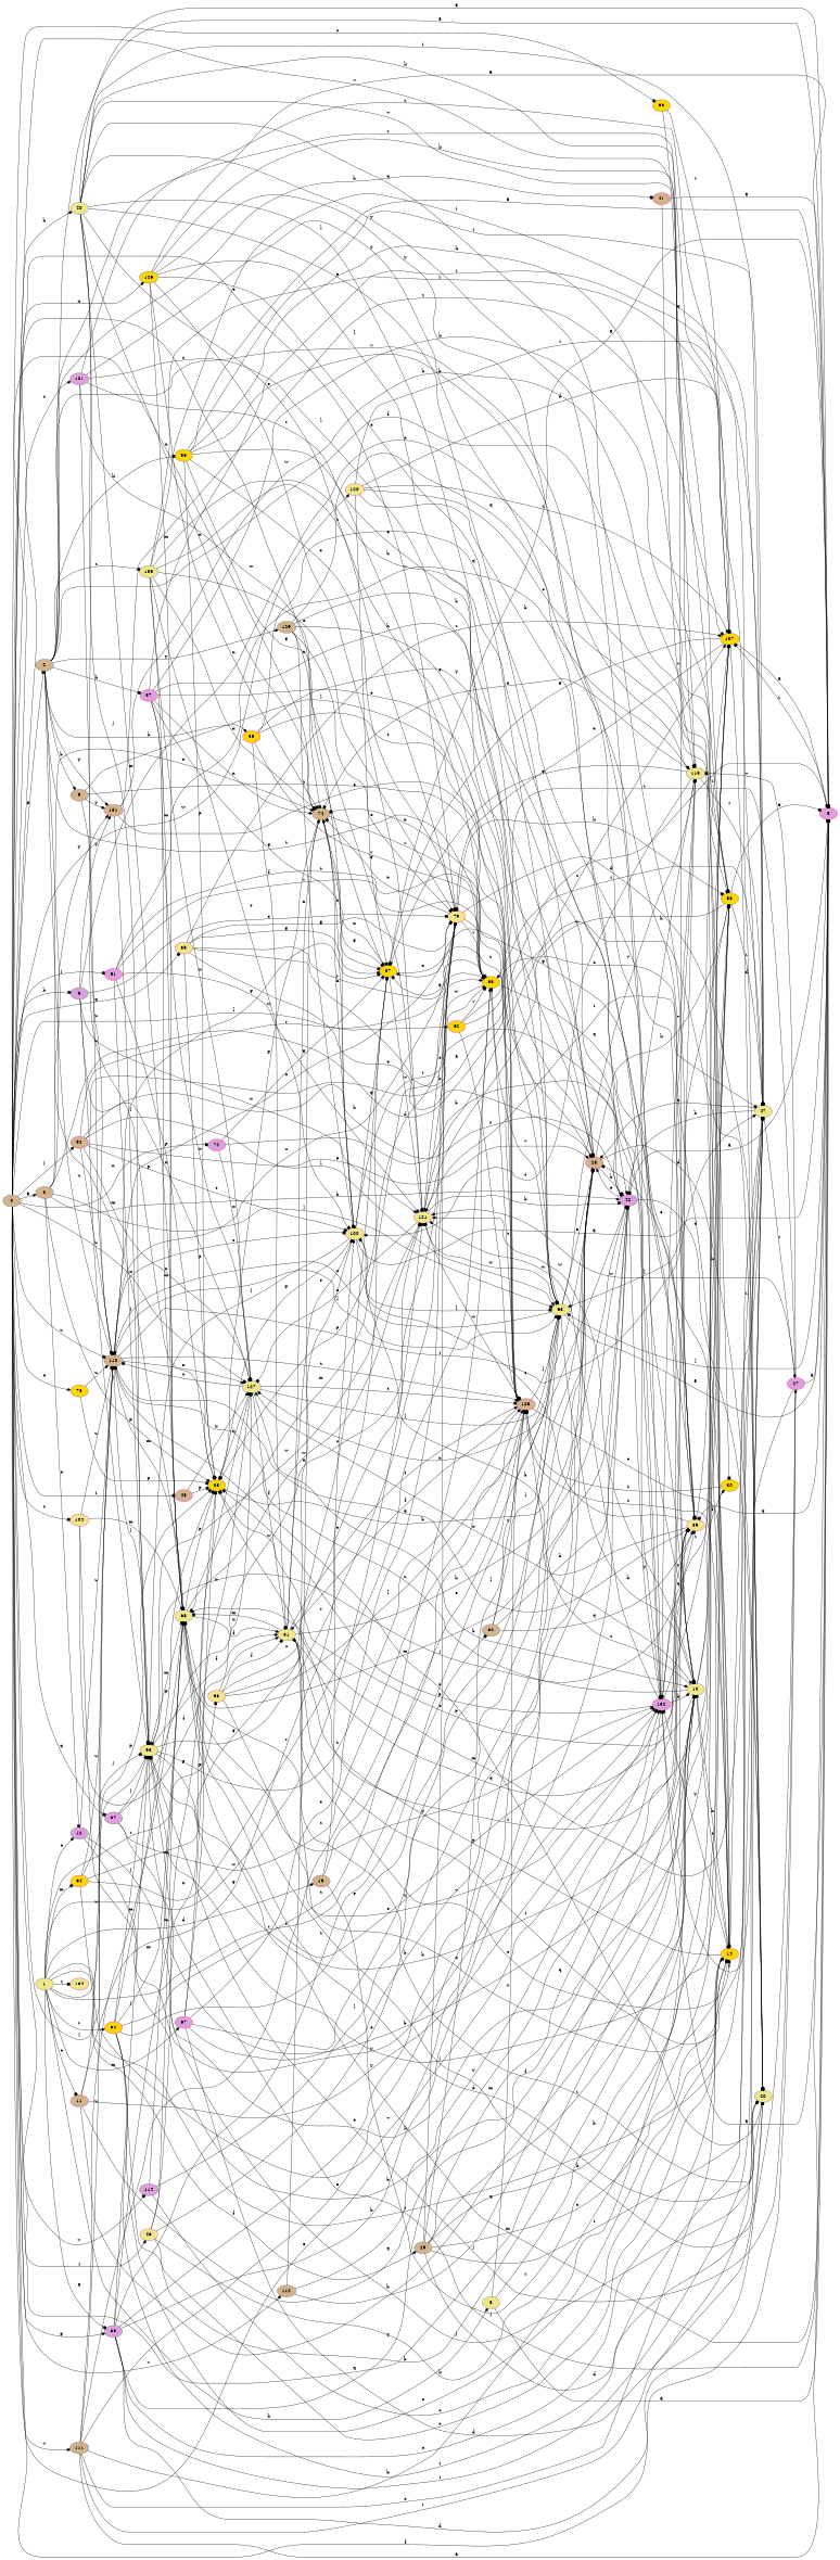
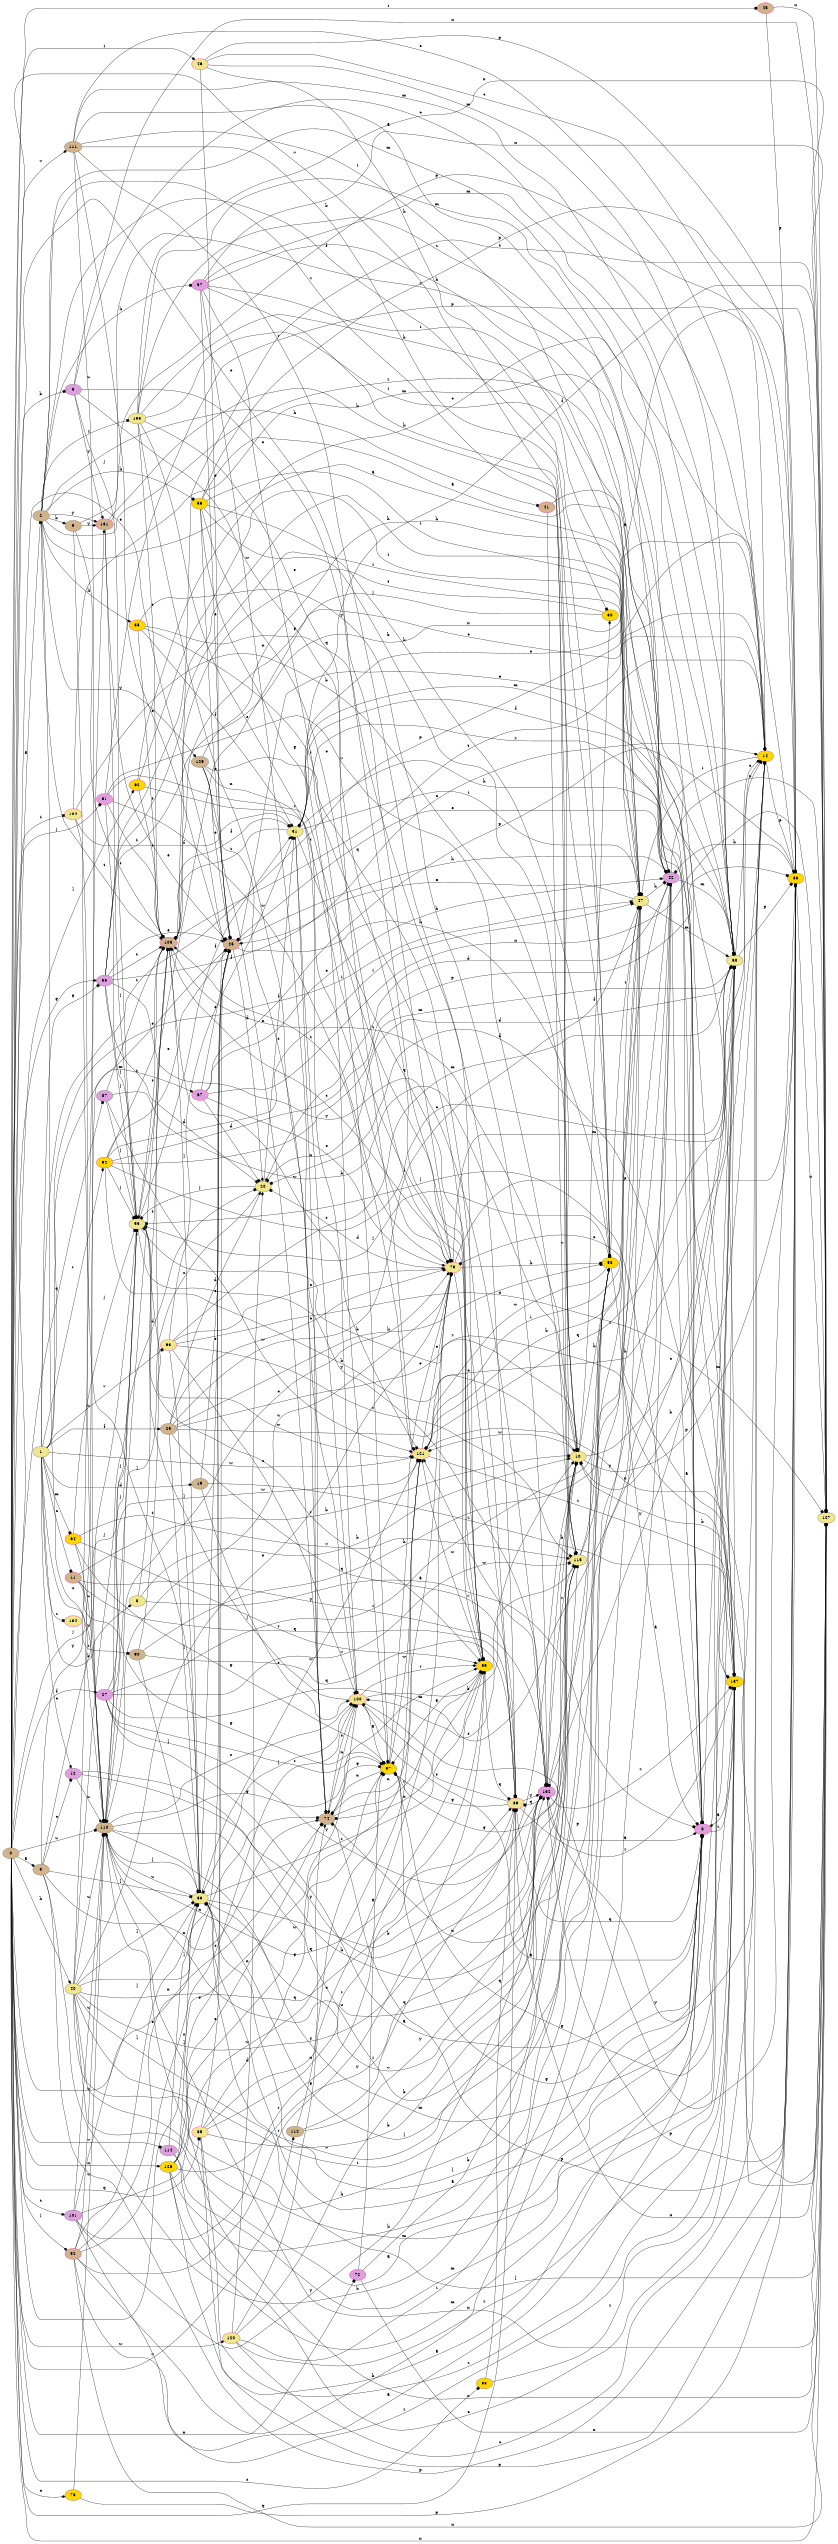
  strict digraph {
    rankdir=LR
    node [color=gray40 fillcolor=khaki style=filled]
    edge [arrowhead=box]
    0 [fillcolor=tan]
    2 [fillcolor=tan]
    3 [fillcolor=tan]
    6 [fillcolor=plum]
    25 [color=deeppink fillcolor=tan]
    27 [color=deeppink fillcolor=plum]
    35 [fillcolor=plum]
    40
    45 [color=deeppink fillcolor=tan]
    46 [color=deeppink]
    51 [color=deeppink fillcolor=plum]
    52 [color=deeppink fillcolor=tan]
    53
    62 [color=deeppink fillcolor=gold]
    72 [color=deeppink fillcolor=plum]
    74 [fillcolor=tan]
    78 [fillcolor=gold]
    79 [color=deeppink]
    85 [color=deeppink]
    87 [fillcolor=plum]
    89 [color=deeppink]
    98 [fillcolor=gold]
    100 [color=deeppink]
    101 [fillcolor=plum]
    104 [color=deeppink]
    110 [fillcolor=tan]
    111 [fillcolor=tan]
    112 [fillcolor=tan]
    114 [fillcolor=plum]
    115
    120 [color=deeppink]
    126 [fillcolor=gold]
    127
    5 [color=deeppink fillcolor=plum]
    9 [fillcolor=tan]
    30 [fillcolor=gold]
    41 [color=deeppink fillcolor=tan]
    55 [color=deeppink fillcolor=gold]
    56 [fillcolor=gold]
    57 [color=deeppink fillcolor=plum]
    68
    105 [color=deeppink fillcolor=tan]
    129 [fillcolor=tan]
    131 [color=deeppink fillcolor=tan]
    135
    137 [fillcolor=gold]
    12 [fillcolor=plum]
    83 [fillcolor=gold]
    20
    42 [fillcolor=plum]
    63
    121 [color=deeppink]
    14 [color=deeppink fillcolor=gold]
    58 [fillcolor=gold]
    47
    132 [color=deeppink fillcolor=plum]
    95 [fillcolor=gold]
    10
    31
    37 [fillcolor=gold]
    1
    8
    11 [color=deeppink fillcolor=tan]
    19 [fillcolor=tan]
    29 [fillcolor=tan]
    64 [color=deeppink fillcolor=gold]
    67 [color=deeppink fillcolor=plum]
    90 [fillcolor=tan]
    93 [color=deeppink]
    94 [color=deeppink fillcolor=gold]
    134 [color=deeppink]
    0 -> 2 [label=a]
    0 -> 3 [arrowhead=diamond label=a]
    0 -> 6 [label=b]
    0 -> 25 [arrowhead=diamond label=e]
    0 -> 27 [arrowhead=diamond label=f]
    0 -> 35 [arrowhead=diamond label=g]
    0 -> 40 [arrowhead=diamond label=h]
    0 -> 45 [label=i]
    0 -> 46 [arrowhead=diamond label=i]
    0 -> 51 [label=j]
    0 -> 52 [arrowhead=diamond label=j]
    0 -> 53 [label=j]
    0 -> 62 [arrowhead=diamond label=l]
    0 -> 72 [label=n]
    0 -> 74 [label=n]
    0 -> 78 [arrowhead=diamond label=o]
    0 -> 79 [label=o]
    0 -> 85 [label=q]
    0 -> 87 [label=q]
    0 -> 89 [label=q]
    0 -> 98 [label=s]
    0 -> 100 [label=s]
    0 -> 101 [arrowhead=diamond label=t]
    0 -> 104 [label=t]
    0 -> 110 [label=u]
    0 -> 111 [arrowhead=diamond label=v]
    0 -> 112 [arrowhead=diamond label=v]
    0 -> 114 [label=v]
    0 -> 115 [arrowhead=diamond label=v]
    0 -> 120 [arrowhead=diamond label=w]
    0 -> 126 [arrowhead=diamond label=x]
    0 -> 127 [label=x]
    2 -> 110 [arrowhead=diamond label=u]
    2 -> 115 [arrowhead=diamond label=v]
    2 -> 5 [label=a]
    2 -> 9 [arrowhead=diamond label=b]
    2 -> 30 [label=f]
    2 -> 41 [label=h]
    2 -> 55 [arrowhead=diamond label=k]
    2 -> 56 [label=k]
    2 -> 57 [label=k]
    2 -> 68 [label=m]
    2 -> 105 [label=t]
    2 -> 129 [arrowhead=diamond label=y]
    2 -> 131 [arrowhead=diamond label=y]
    2 -> 135 [label=z]
    2 -> 137 [arrowhead=diamond label=z]
    3 -> 74 [arrowhead=diamond label=n]
    3 -> 131 [arrowhead=diamond label=y]
    3 -> 12 [label=c]
    3 -> 83 [arrowhead=diamond label=p]
    3 -> 20 [label=d]
    3 -> 42 [arrowhead=diamond label=h]
    3 -> 63 [label=l]
    6 -> 53 [arrowhead=diamond label=j]
    6 -> 79 [label=o]
    6 -> 127 [label=x]
    6 -> 131 [arrowhead=diamond label=y]
    6 -> 121 [arrowhead=diamond label=w]
    6 -> 14 [arrowhead=diamond label=c]
    25 -> 20 [arrowhead=diamond label=d]
    25 -> 42 [arrowhead=diamond label=h]
    25 -> 58 [arrowhead=diamond label=k]
    27 -> 53 [label=j]
    27 -> 115 [label=v]
    27 -> 5 [label=a]
    27 -> 68 [arrowhead=diamond label=m]
    27 -> 121 [arrowhead=diamond label=w]
-   47 -> 27 [arrowhead=diamond label=i]
+   27 -> 47 [arrowhead=diamond label=i]
    27 -> 132 [arrowhead=diamond label=y]
    27 -> 95 [arrowhead=diamond label=r]
    35 -> 25 [arrowhead=diamond label=e]
    35 -> 53 [label=j]
    35 -> 127 [label=x]
    35 -> 105 [arrowhead=diamond label=t]
    35 -> 20 [label=d]
    35 -> 42 [label=h]
    35 -> 14 [arrowhead=diamond label=c]
    35 -> 47 [label=i]
    35 -> 132 [label=y]
    40 -> 25 [arrowhead=diamond label=e]
    40 -> 53 [label=j]
    40 -> 74 [label=n]
    40 -> 79 [label=o]
    40 -> 89 [label=q]
    40 -> 110 [arrowhead=diamond label=u]
    40 -> 115 [label=v]
    40 -> 5 [label=a]
    40 -> 68 [label=m]
    40 -> 63 [label=l]
    40 -> 58 [arrowhead=diamond label=k]
    40 -> 47 [label=i]
    40 -> 132 [label=y]
    45 -> 127 [arrowhead=diamond label=x]
    45 -> 83 [label=p]
    46 -> 25 [arrowhead=diamond label=e]
    46 -> 68 [label=m]
    46 -> 83 [label=p]
    46 -> 14 [arrowhead=diamond label=c]
    46 -> 58 [label=k]
    51 -> 53 [label=j]
    51 -> 115 [arrowhead=diamond label=v]
    51 -> 105 [arrowhead=diamond label=t]
    51 -> 83 [arrowhead=diamond label=p]
    51 -> 121 [label=w]
    51 -> 95 [label=r]
    52 -> 25 [arrowhead=diamond label=e]
    52 -> 100 [label=s]
    52 -> 110 [label=u]
    52 -> 127 [label=x]
    52 -> 5 [arrowhead=diamond label=a]
    52 -> 42 [arrowhead=diamond label=h]
    52 -> 63 [arrowhead=diamond label=l]
    52 -> 95 [label=r]
    53 -> 105 [arrowhead=diamond label=t]
    53 -> 121 [arrowhead=diamond label=w]
    53 -> 132 [label=y]
    53 -> 95 [label=r]
    53 -> 10 [label=b]
    53 -> 31 [arrowhead=diamond label=f]
    62 -> 105 [arrowhead=diamond label=t]
    62 -> 14 [arrowhead=diamond label=c]
    62 -> 47 [label=i]
    62 -> 95 [arrowhead=diamond label=r]
    72 -> 127 [label=x]
    72 -> 10 [label=b]
    72 -> 37 [label=g]
    74 -> 100 [label=s]
    74 -> 83 [arrowhead=diamond label=p]
    74 -> 95 [label=r]
    74 -> 37 [label=g]
    78 -> 110 [arrowhead=diamond label=u]
    78 -> 83 [label=p]
    79 -> 74 [label=n]
    79 -> 110 [label=u]
    79 -> 68 [arrowhead=diamond label=m]
    79 -> 105 [arrowhead=diamond label=t]
    79 -> 83 [arrowhead=diamond label=p]
    79 -> 20 [label=d]
    79 -> 58 [label=k]
    79 -> 95 [label=r]
    85 -> 25 [arrowhead=diamond label=e]
    85 -> 79 [arrowhead=diamond label=o]
    85 -> 137 [arrowhead=diamond label=z]
    85 -> 83 [arrowhead=diamond label=p]
    85 -> 95 [arrowhead=diamond label=r]
    85 -> 10 [label=b]
    85 -> 37 [label=g]
    87 -> 53 [label=j]
    87 -> 105 [arrowhead=diamond label=t]
    87 -> 121 [arrowhead=diamond label=w]
    87 -> 10 [label=b]
    89 -> 100 [label=s]
    89 -> 127 [arrowhead=diamond label=x]
    89 -> 137 [label=z]
    89 -> 132 [arrowhead=diamond label=y]
    89 -> 37 [arrowhead=diamond label=g]
    98 -> 89 [arrowhead=diamond label=q]
    98 -> 137 [label=z]
    100 -> 53 [label=j]
    100 -> 74 [arrowhead=diamond label=n]
    100 -> 5 [arrowhead=diamond label=a]
    100 -> 83 [arrowhead=diamond label=p]
    100 -> 63 [label=l]
    100 -> 95 [arrowhead=diamond label=r]
    100 -> 10 [arrowhead=diamond label=b]
    100 -> 37 [arrowhead=diamond label=g]
    101 -> 110 [arrowhead=diamond label=u]
    101 -> 137 [label=z]
    101 -> 63 [arrowhead=diamond label=l]
    101 -> 121 [arrowhead=diamond label=w]
    101 -> 132 [arrowhead=diamond label=y]
    101 -> 95 [label=r]
    104 -> 110 [label=u]
    104 -> 68 [arrowhead=diamond label=m]
    104 -> 10 [label=b]
    104 -> 31 [arrowhead=diamond label=f]
    110 -> 53 [label=j]
    110 -> 79 [arrowhead=diamond label=o]
    110 -> 89 [arrowhead=diamond label=q]
    110 -> 100 [label=s]
    110 -> 127 [arrowhead=diamond label=x]
    110 -> 68 [arrowhead=diamond label=m]
    110 -> 105 [arrowhead=diamond label=t]
    110 -> 63 [arrowhead=diamond label=l]
    110 -> 47 [arrowhead=diamond label=i]
    110 -> 37 [arrowhead=diamond label=g]
    111 -> 25 [label=e]
    111 -> 110 [arrowhead=diamond label=u]
    111 -> 5 [label=a]
    111 -> 68 [arrowhead=diamond label=m]
    111 -> 14 [arrowhead=diamond label=c]
    111 -> 47 [label=i]
    111 -> 95 [arrowhead=diamond label=r]
    111 -> 10 [label=b]
    112 -> 74 [arrowhead=diamond label=n]
    112 -> 89 [arrowhead=diamond label=q]
    112 -> 132 [arrowhead=diamond label=y]
    114 -> 68 [label=m]
    114 -> 63 [arrowhead=diamond label=l]
    114 -> 14 [label=c]
    115 -> 74 [label=n]
    115 -> 100 [arrowhead=diamond label=s]
    115 -> 42 [label=h]
    115 -> 47 [arrowhead=diamond label=i]
    115 -> 37 [arrowhead=diamond label=g]
    120 -> 137 [arrowhead=diamond label=z]
    120 -> 20 [arrowhead=diamond label=d]
    120 -> 14 [arrowhead=diamond label=c]
    120 -> 47 [arrowhead=diamond label=i]
    120 -> 10 [arrowhead=diamond label=b]
    120 -> 37 [label=g]
    126 -> 25 [arrowhead=diamond label=e]
    126 -> 74 [label=n]
    126 -> 5 [label=a]
    126 -> 68 [label=m]
    126 -> 63 [label=l]
    126 -> 121 [label=w]
    126 -> 58 [arrowhead=diamond label=k]
    126 -> 132 [label=y]
    127 -> 110 [label=u]
    127 -> 105 [label=t]
    127 -> 63 [arrowhead=diamond label=l]
    127 -> 10 [arrowhead=diamond label=b]
    127 -> 31 [label=f]
    5 -> 53 [label=j]
    5 -> 89 [label=q]
    5 -> 68 [arrowhead=diamond label=m]
    5 -> 137 [label=z]
    5 -> 63 [arrowhead=diamond label=l]
    5 -> 37 [label=g]
    9 -> 105 [arrowhead=diamond label=t]
    9 -> 131 [arrowhead=diamond label=y]
    9 -> 83 [arrowhead=diamond label=p]
    9 -> 63 [label=l]
    30 -> 53 [arrowhead=diamond label=j]
    30 -> 105 [label=t]
    41 -> 115 [label=v]
    41 -> 5 [arrowhead=diamond label=a]
    55 -> 89 [arrowhead=diamond label=q]
    55 -> 105 [arrowhead=diamond label=t]
    55 -> 132 [arrowhead=diamond label=y]
    55 -> 95 [label=r]
    55 -> 31 [label=f]
    56 -> 25 [label=e]
    56 -> 79 [label=o]
    56 -> 5 [label=a]
    56 -> 83 [arrowhead=diamond label=p]
    56 -> 58 [label=k]
    56 -> 47 [label=i]
    56 -> 10 [label=b]
    56 -> 37 [arrowhead=diamond label=g]
    57 -> 25 [arrowhead=diamond label=e]
    57 -> 74 [arrowhead=diamond label=n]
    57 -> 127 [arrowhead=diamond label=x]
    57 -> 68 [arrowhead=diamond label=m]
    57 -> 42 [arrowhead=diamond label=h]
    57 -> 58 [arrowhead=diamond label=k]
    57 -> 47 [label=i]
    57 -> 37 [label=g]
    68 -> 83 [label=p]
    68 -> 20 [label=d]
-   68 -> 121 [label=w]
+   68 -> 121 [label=q]
    68 -> 14 [arrowhead=diamond label=c]
    68 -> 132 [label=y]
    68 -> 31 [arrowhead=diamond label=f]
    105 -> 63 [label=l]
    105 -> 121 [label=w]
    105 -> 14 [arrowhead=diamond label=c]
    105 -> 31 [arrowhead=diamond label=f]
    129 -> 25 [label=e]
    129 -> 74 [label=n]
    129 -> 79 [label=o]
    129 -> 89 [arrowhead=diamond label=q]
    129 -> 100 [arrowhead=diamond label=s]
    129 -> 42 [arrowhead=diamond label=h]
    131 -> 25 [label=e]
    131 -> 53 [arrowhead=diamond label=j]
    131 -> 137 [label=z]
    131 -> 58 [label=k]
    135 -> 74 [arrowhead=diamond label=n]
    135 -> 79 [arrowhead=diamond label=o]
    135 -> 100 [label=s]
    135 -> 127 [arrowhead=diamond label=x]
    135 -> 68 [arrowhead=diamond label=m]
    135 -> 105 [arrowhead=diamond label=t]
    135 -> 137 [arrowhead=diamond label=z]
    135 -> 42 [label=h]
    135 -> 47 [arrowhead=diamond label=i]
    137 -> 79 [label=o]
    137 -> 5 [arrowhead=diamond label=a]
    137 -> 20 [label=d]
    137 -> 37 [arrowhead=diamond label=g]
    12 -> 110 [arrowhead=diamond label=u]
    12 -> 58 [arrowhead=diamond label=k]
    12 -> 132 [arrowhead=diamond label=y]
    83 -> 127 [label=x]
    83 -> 42 [label=h]
    20 -> 53 [label=j]
    20 -> 110 [label=u]
    20 -> 31 [label=f]
    42 -> 25 [arrowhead=diamond label=e]
    42 -> 127 [arrowhead=diamond label=x]
    42 -> 5 [label=a]
    42 -> 68 [label=m]
    42 -> 20 [arrowhead=diamond label=d]
    42 -> 132 [label=y]
    63 -> 25 [label=e]
    63 -> 110 [arrowhead=diamond label=u]
    63 -> 115 [arrowhead=diamond label=v]
    63 -> 5 [label=a]
    63 -> 121 [label=w]
    63 -> 95 [label=r]
    63 -> 10 [arrowhead=diamond label=b]
    121 -> 79 [arrowhead=diamond label=o]
    121 -> 127 [label=x]
    121 -> 137 [arrowhead=diamond label=z]
    121 -> 42 [label=h]
    121 -> 47 [label=i]
    14 -> 25 [label=e]
    14 -> 105 [label=t]
    14 -> 83 [label=p]
    14 -> 47 [label=i]
    14 -> 132 [label=y]
    14 -> 10 [label=b]
    58 -> 53 [label=j]
    58 -> 5 [label=a]
    58 -> 63 [arrowhead=diamond label=l]
    58 -> 121 [arrowhead=diamond label=w]
    58 -> 47 [label=i]
    47 -> 25 [arrowhead=diamond label=e]
    47 -> 68 [arrowhead=diamond label=m]
    47 -> 42 [label=h]
    132 -> 89 [label=q]
    132 -> 115 [label=v]
    132 -> 5 [arrowhead=diamond label=a]
    132 -> 137 [label=z]
    132 -> 83 [label=p]
    132 -> 121 [arrowhead=diamond label=w]
    132 -> 10 [arrowhead=diamond label=b]
    95 -> 74 [label=n]
    95 -> 89 [label=q]
    95 -> 105 [label=t]
    95 -> 121 [arrowhead=diamond label=w]
    95 -> 37 [label=g]
    10 -> 110 [arrowhead=diamond label=u]
    10 -> 30 [arrowhead=diamond label=f]
    10 -> 105 [arrowhead=diamond label=t]
    10 -> 83 [label=p]
    10 -> 121 [arrowhead=diamond label=w]
    10 -> 14 [label=c]
    10 -> 58 [arrowhead=diamond label=k]
    31 -> 74 [arrowhead=diamond label=n]
    31 -> 89 [label=q]
    31 -> 100 [arrowhead=diamond label=s]
    31 -> 68 [label=m]
    31 -> 105 [arrowhead=diamond label=t]
    31 -> 137 [arrowhead=diamond label=z]
    31 -> 42 [arrowhead=diamond label=h]
    31 -> 14 [arrowhead=diamond label=c]
    31 -> 47 [label=i]
    37 -> 74 [arrowhead=diamond label=n]
    37 -> 79 [label=o]
    37 -> 121 [label=w]
    1 -> 35 [label=g]
    1 -> 12 [arrowhead=diamond label=c]
    1 -> 83 [label=p]
    1 -> 121 [label=w]
    1 -> 47 [label=i]
    1 -> 8 [arrowhead=diamond label=b]
    1 -> 11 [label=c]
    1 -> 19 [arrowhead=diamond label=d]
    1 -> 29 [arrowhead=diamond label=f]
    1 -> 64 [label=m]
    1 -> 67 [arrowhead=diamond label=m]
    1 -> 90 [label=r]
    1 -> 93 [label=r]
    1 -> 94 [arrowhead=diamond label=r]
    1 -> 134 [label=z]
    8 -> 5 [label=a]
    8 -> 105 [arrowhead=diamond label=t]
    8 -> 10 [arrowhead=diamond label=b]
    11 -> 89 [label=q]
    11 -> 110 [arrowhead=diamond label=u]
    11 -> 132 [label=y]
    11 -> 10 [label=b]
    11 -> 37 [arrowhead=diamond label=g]
    19 -> 25 [arrowhead=diamond label=e]
    19 -> 100 [arrowhead=diamond label=s]
    19 -> 137 [label=z]
    29 -> 79 [label=o]
    29 -> 89 [label=q]
    29 -> 137 [arrowhead=diamond label=z]
    29 -> 20 [arrowhead=diamond label=d]
    29 -> 63 [arrowhead=diamond label=l]
    29 -> 14 [label=c]
    29 -> 58 [label=k]
    29 -> 47 [arrowhead=diamond label=i]
    64 -> 53 [label=j]
    64 -> 110 [label=u]
    64 -> 115 [arrowhead=diamond label=v]
    64 -> 95 [arrowhead=diamond label=r]
    64 -> 37 [label=g]
    67 -> 25 [label=e]
    67 -> 79 [arrowhead=diamond label=o]
    67 -> 127 [arrowhead=diamond label=x]
    67 -> 83 [arrowhead=diamond label=p]
    67 -> 20 [label=d]
    67 -> 42 [arrowhead=diamond label=h]
    90 -> 89 [arrowhead=diamond label=q]
    90 -> 105 [label=t]
    90 -> 42 [label=h]
    90 -> 63 [label=l]
    93 -> 79 [arrowhead=diamond label=o]
    93 -> 100 [label=s]
    93 -> 115 [label=v]
    93 -> 127 [label=x]
-   53 -> 68 [label=m]
+   93 -> 68 [label=m]
    93 -> 63 [label=l]
    93 -> 31 [label=f]
    94 -> 25 [arrowhead=diamond label=e]
    94 -> 53 [label=j]
    94 -> 68 [arrowhead=diamond label=m]
    94 -> 105 [label=t]
    94 -> 83 [label=p]
    94 -> 14 [label=c]
    94 -> 47 [label=i]
    94 -> 10 [arrowhead=diamond label=b]
  }
